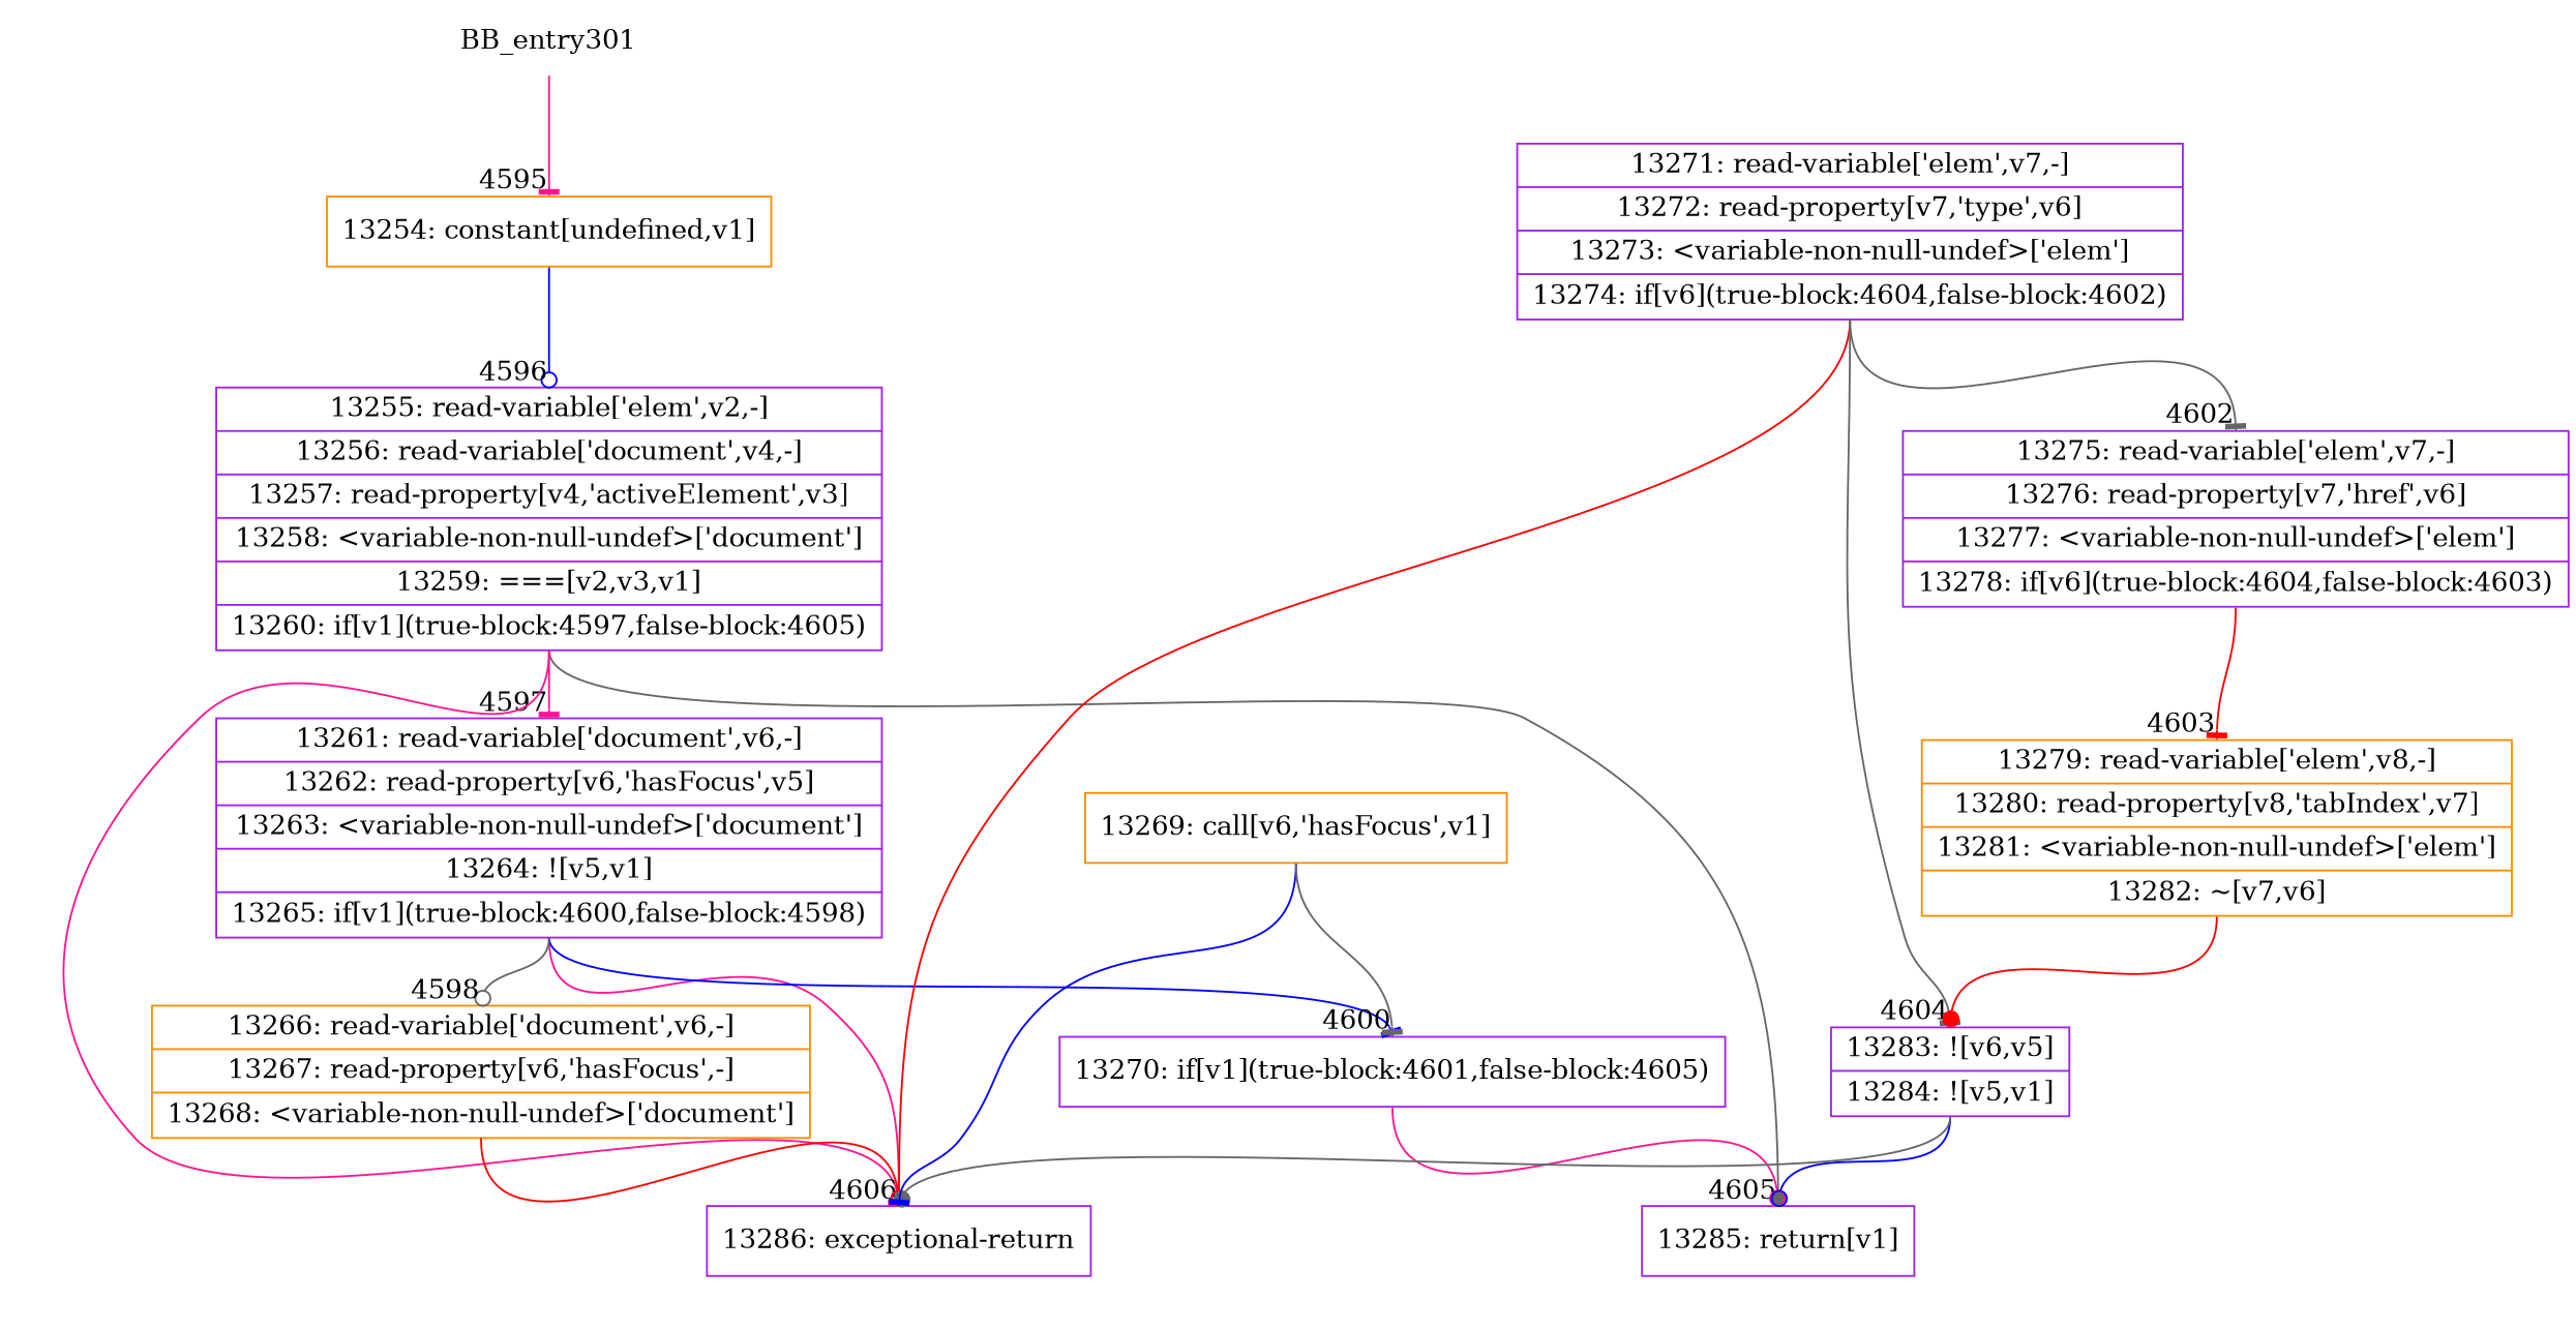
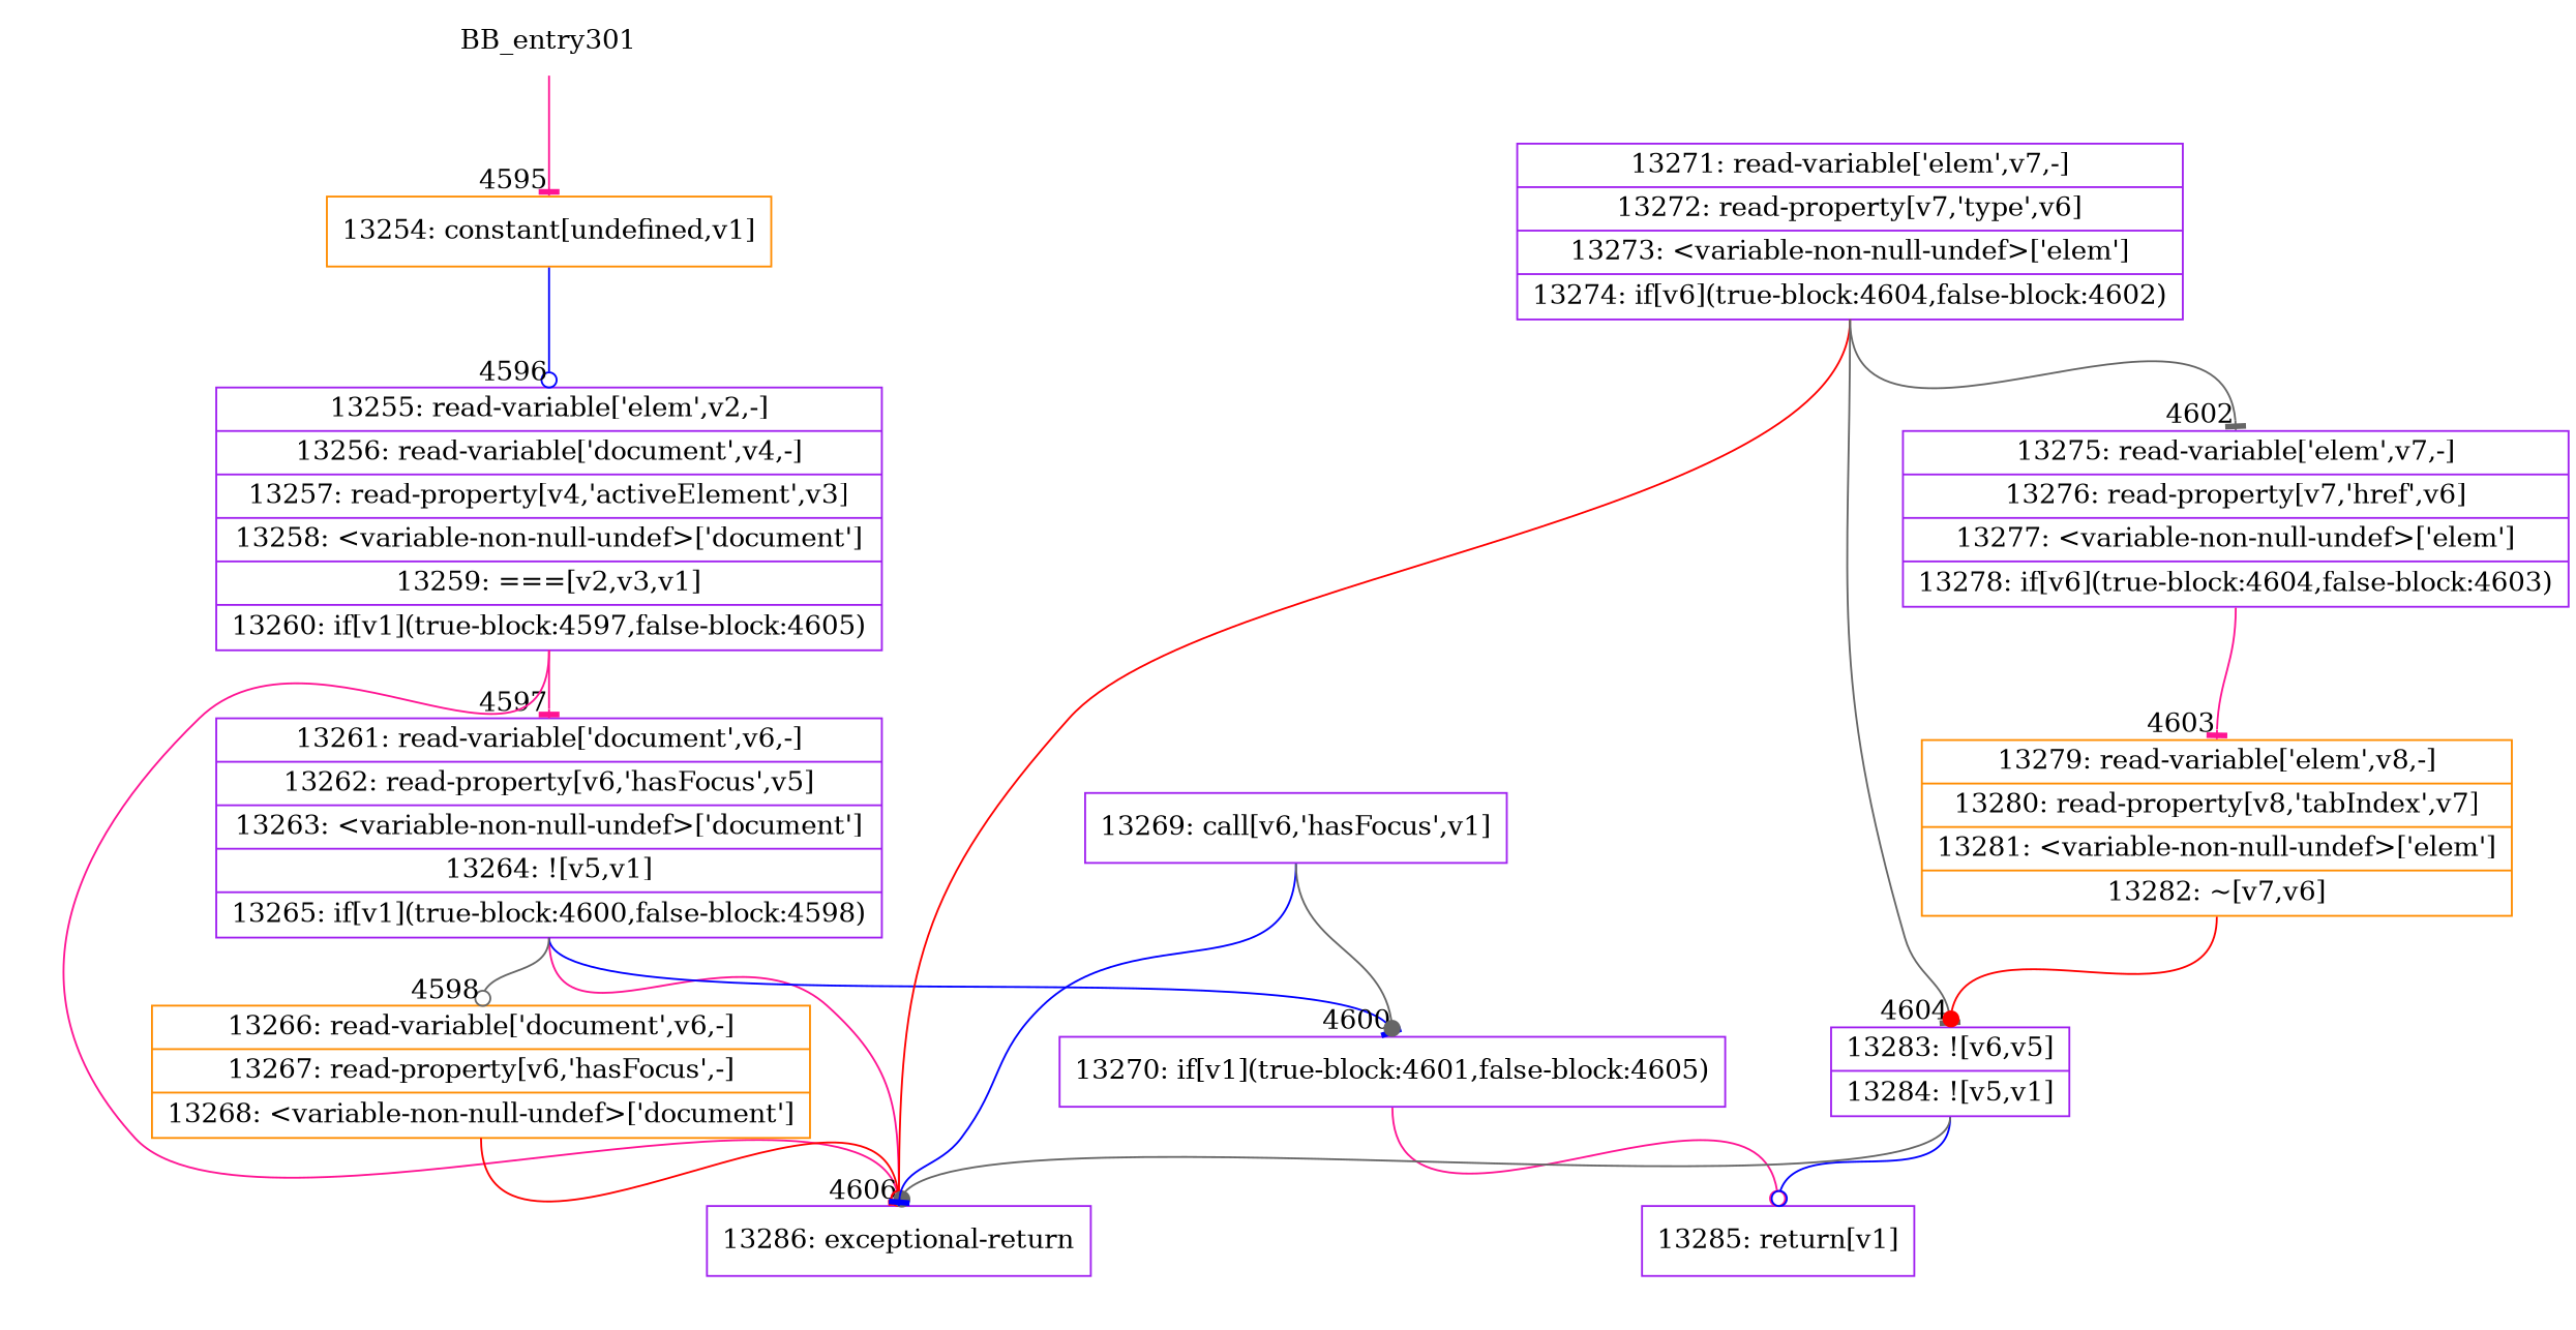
  digraph {
    rankdir=TD
    node [color=purple shape=record]
    edge [arrowhead=tee color=gray40 headport=n tailport=s]
    BB_entry301 [color=darkorange shape=none]
    n2 [color=darkorange label="{13254: constant[undefined,v1]}"]
    n3 [label="{13255: read-variable['elem',v2,-]|13256: read-variable['document',v4,-]|13257: read-property[v4,'activeElement',v3]|13258: \<variable-non-null-undef\>['document']|13259: ===[v2,v3,v1]|13260: if[v1](true-block:4597,false-block:4605)}"]
    n4 [label="{13285: return[v1]}"]
    n5 [label="{13261: read-variable['document',v6,-]|13262: read-property[v6,'hasFocus',v5]|13263: \<variable-non-null-undef\>['document']|13264: ![v5,v1]|13265: if[v1](true-block:4600,false-block:4598)}"]
    n6 [label="{13286: exceptional-return}"]
    n7 [label="{13270: if[v1](true-block:4601,false-block:4605)}"]
    n8 [color=darkorange label="{13266: read-variable['document',v6,-]|13267: read-property[v6,'hasFocus',-]|13268: \<variable-non-null-undef\>['document']}"]
    n9 [label="{13271: read-variable['elem',v7,-]|13272: read-property[v7,'type',v6]|13273: \<variable-non-null-undef\>['elem']|13274: if[v6](true-block:4604,false-block:4602)}"]
    n10 [label="{13283: ![v6,v5]|13284: ![v5,v1]}"]
    n11 [label="{13275: read-variable['elem',v7,-]|13276: read-property[v7,'href',v6]|13277: \<variable-non-null-undef\>['elem']|13278: if[v6](true-block:4604,false-block:4603)}"]
-   n12 [color=darkorange label="{13269: call[v6,'hasFocus',v1]}"]
+   n12 [label="{13269: call[v6,'hasFocus',v1]}"]
    n13 [color=darkorange label="{13279: read-variable['elem',v8,-]|13280: read-property[v8,'tabIndex',v7]|13281: \<variable-non-null-undef\>['elem']|13282: ~[v7,v6]}"]
    BB_entry301 -> n2 [color=deeppink headlabel="    4595"]
    n2 -> n3 [arrowhead=odot color=blue headlabel="      4596"]
-   n3 -> n4 [arrowhead=dot headlabel="      4605"]
    n3 -> n5 [color=deeppink headlabel="      4597"]
    n3 -> n6 [color=deeppink headlabel="      4606"]
    n5 -> n6 [arrowhead=odot color=deeppink]
    n5 -> n7 [color=blue headlabel="      4600"]
    n5 -> n8 [arrowhead=odot headlabel="      4598"]
    n7 -> n4 [arrowhead=odot color=deeppink]
    n8 -> n6 [color=red]
    n9 -> n6 [arrowhead=odot color=red]
    n9 -> n10 [headlabel="      4604"]
    n9 -> n11 [headlabel="      4602"]
    n10 -> n4 [arrowhead=odot color=blue]
    n10 -> n6 [arrowhead=dot]
-   n11 -> n13 [color=red headlabel="      4603"]
+   n11 -> n13 [color=deeppink headlabel="      4603"]
    n12 -> n6 [color=blue]
-   n12 -> n7
+   n12 -> n7 [arrowhead=dot]
    n13 -> n10 [arrowhead=dot color=red]
  }
